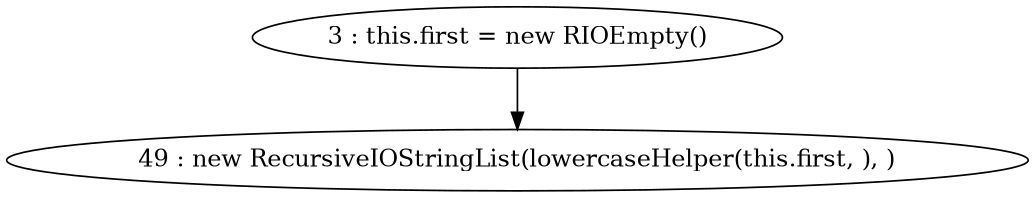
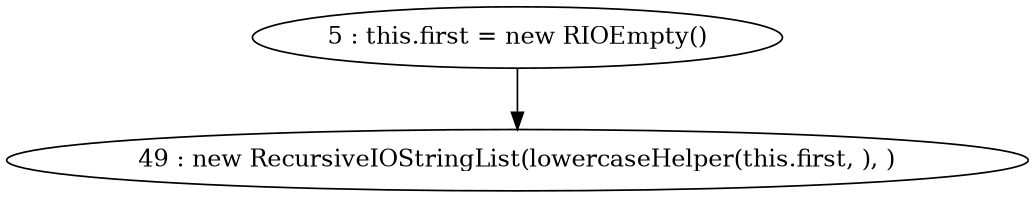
  digraph {
-   "3 : this.first = new RIOEmpty()"
+   "3 : this.first = new RIOEmpty()" [label="5 : this.first = new RIOEmpty()"]
    "49 : new RecursiveIOStringList(lowercaseHelper(this.first, ), )"
    "3 : this.first = new RIOEmpty()" -> "49 : new RecursiveIOStringList(lowercaseHelper(this.first, ), )"
  }
